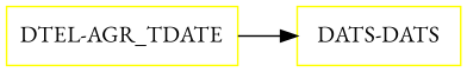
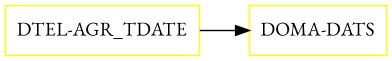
  digraph {
    rankdir=LR
    fontname="EB Garamond"
    node [color=yellow shape=box fontname="EB Garamond"]
    "DTEL-AGR_TDATE"
-   "DOMA-DATS" [label="DATS-DATS"]
+   "DOMA-DATS"
    "DTEL-AGR_TDATE" -> "DOMA-DATS" [style=solid fontname="EB Garamond"]
  }
